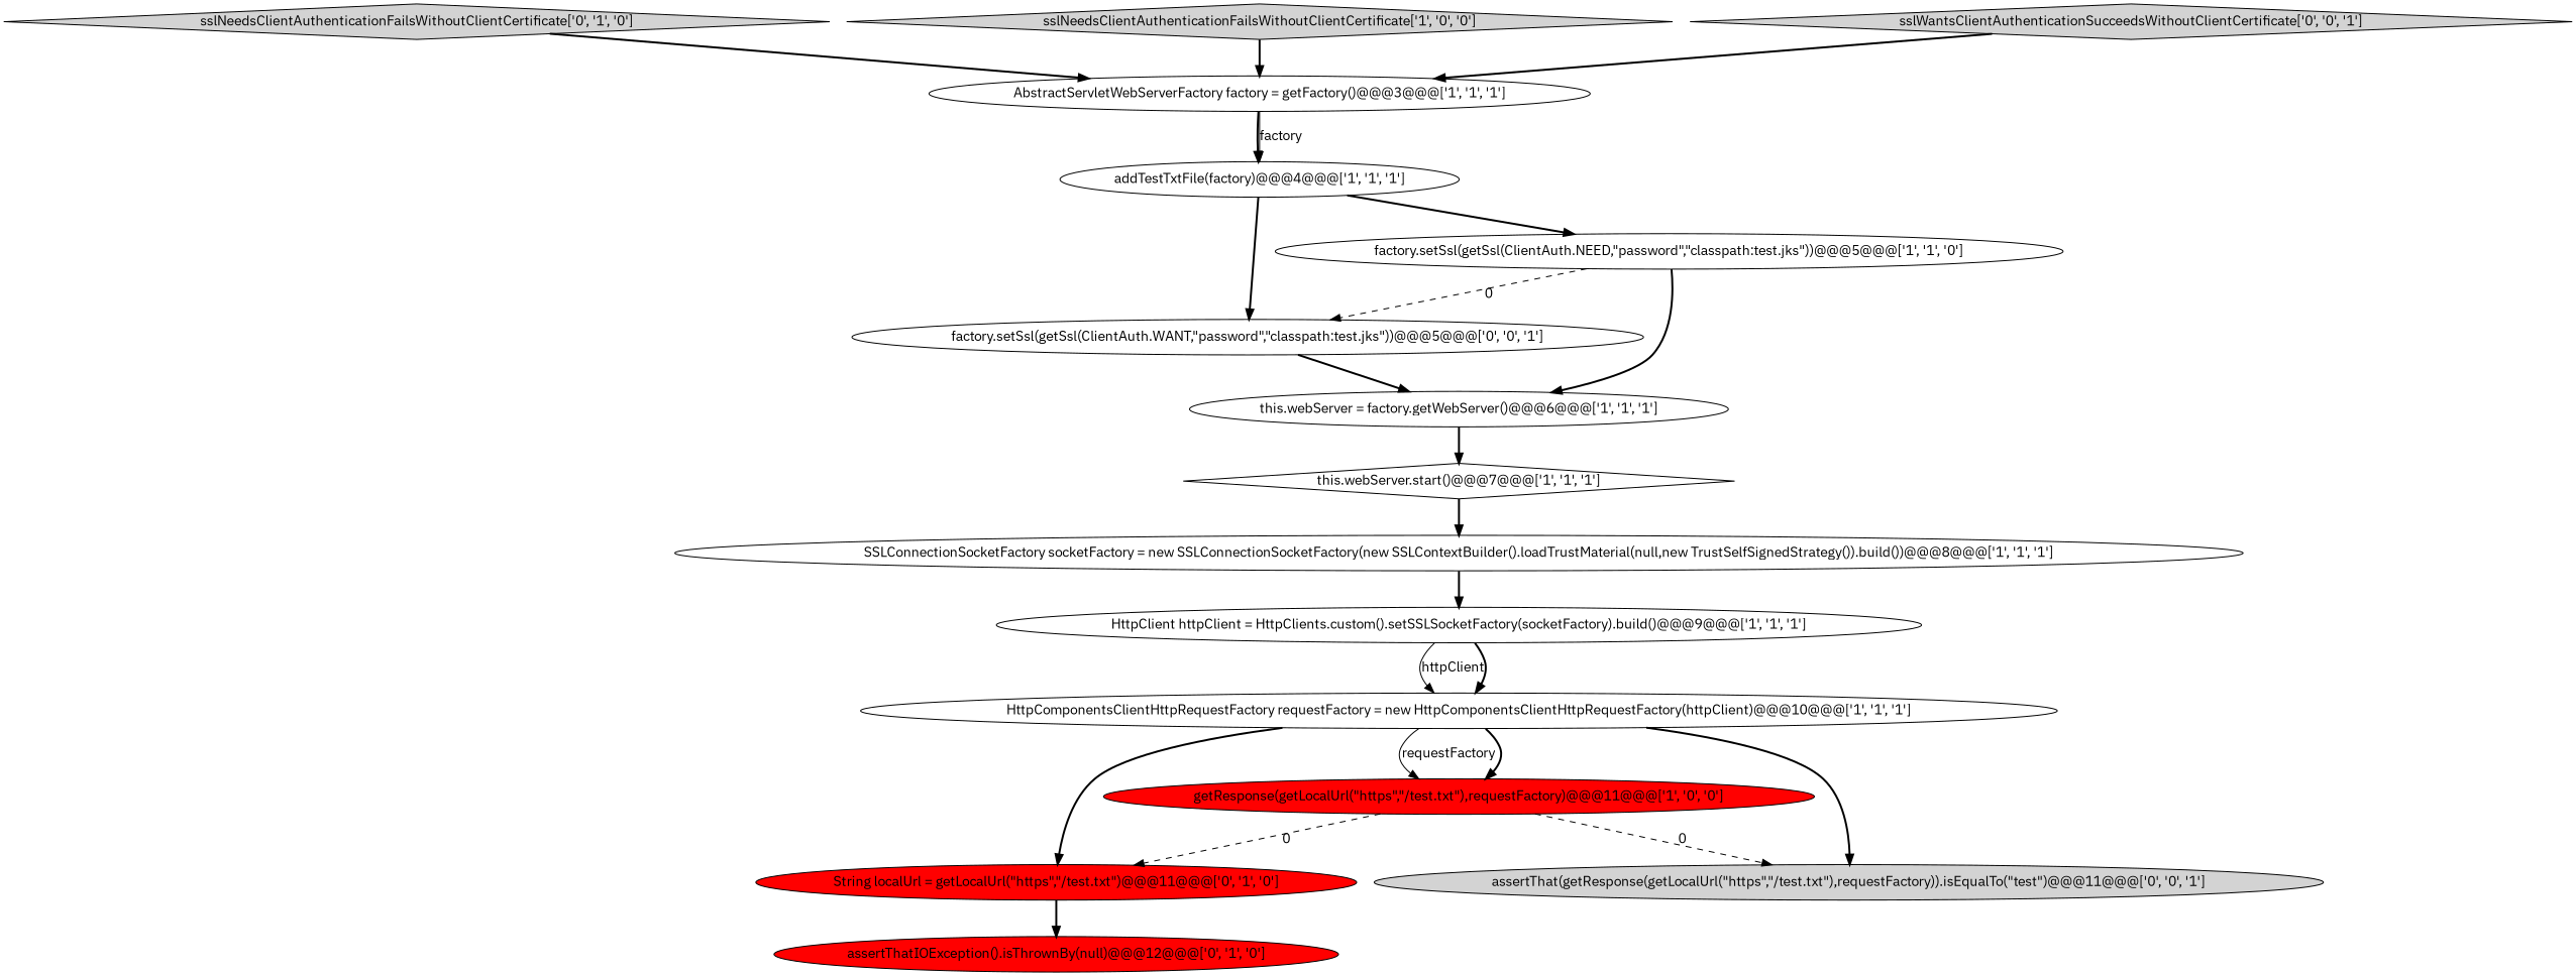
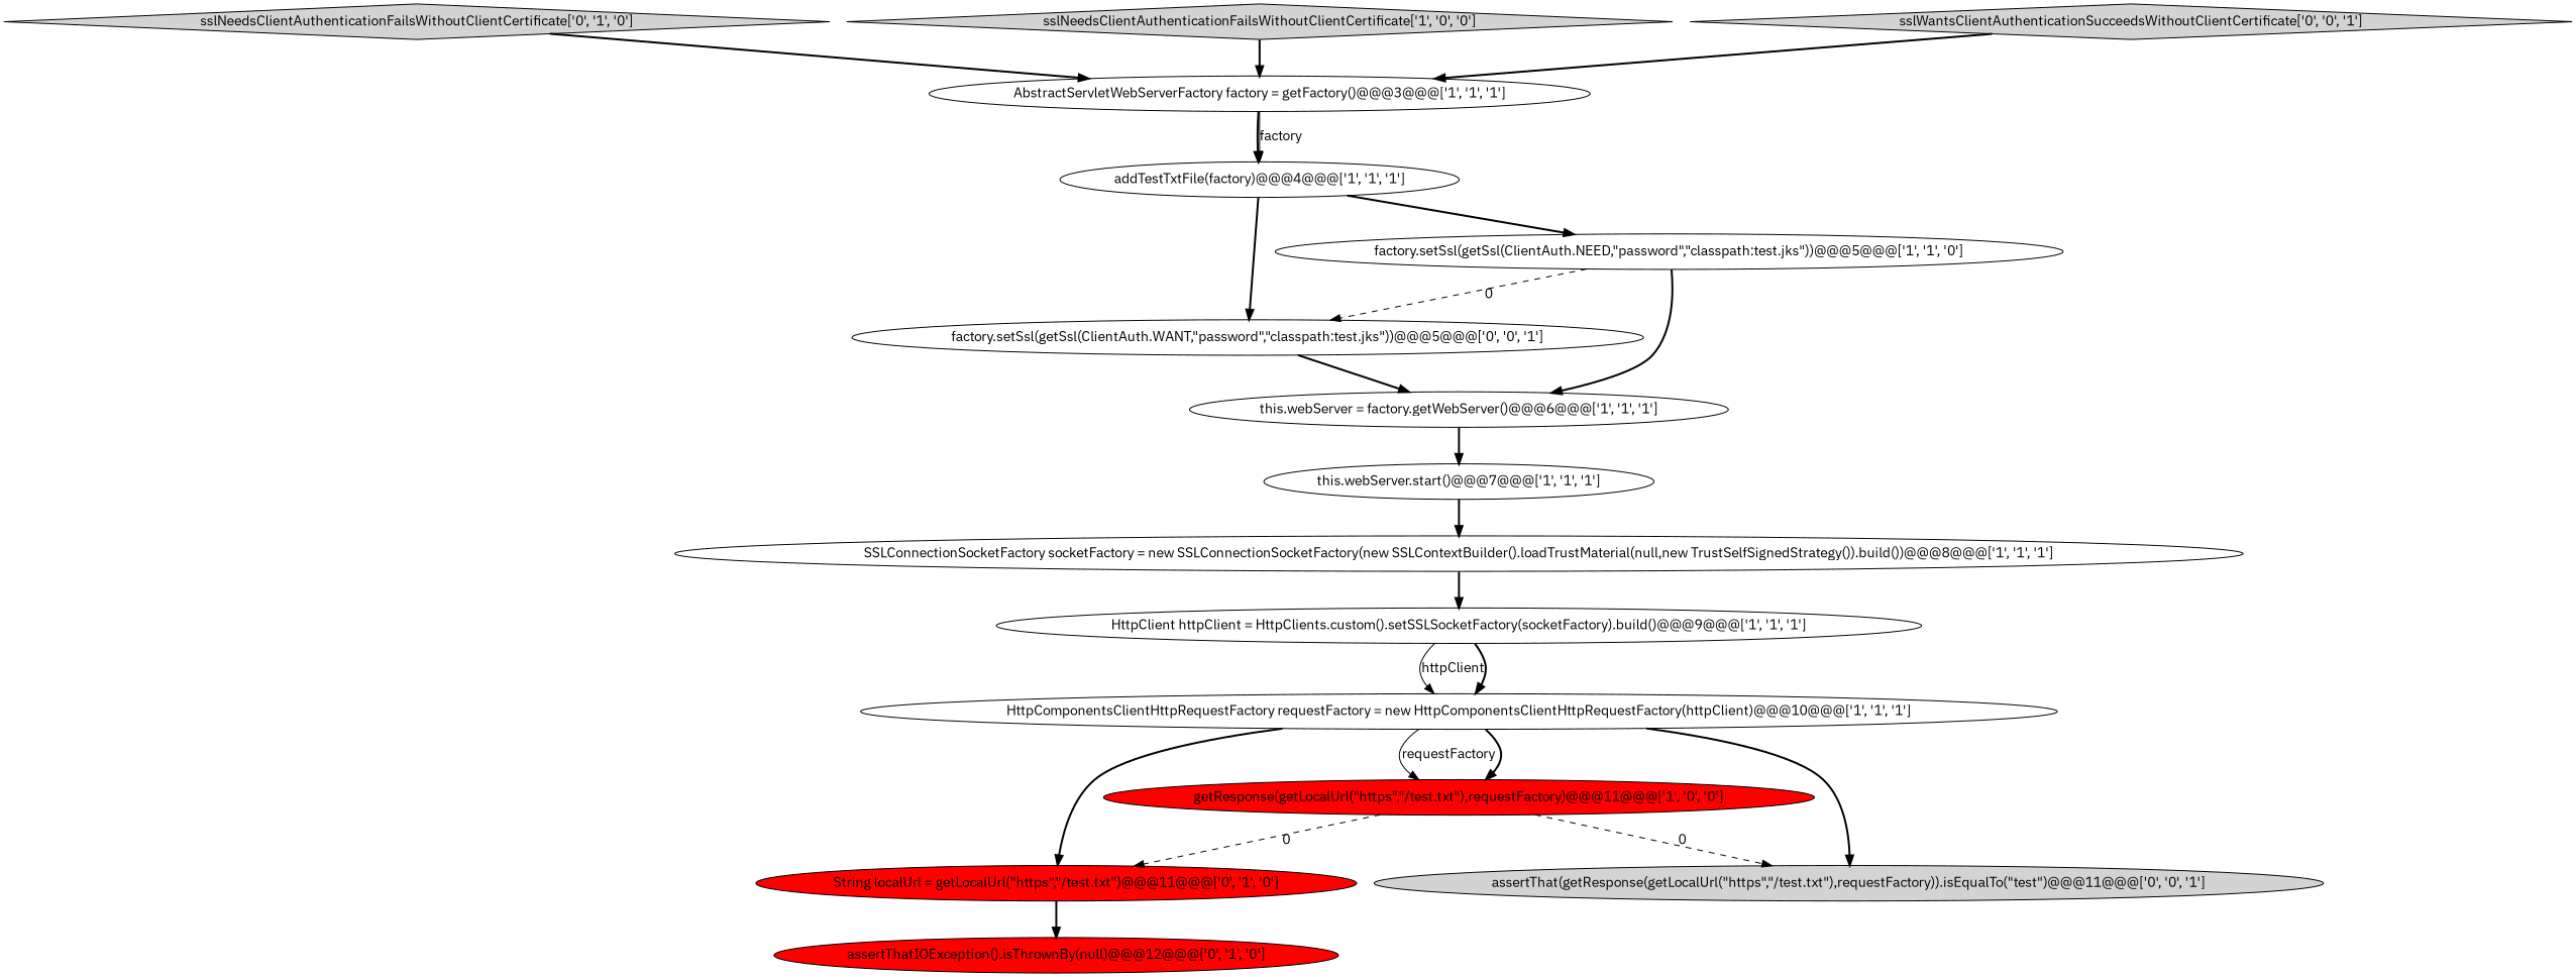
  digraph {
    fontname="IBM Plex Sans"
    node [fillcolor=white shape=ellipse style=filled fontname="IBM Plex Sans"]
    edge [style=bold fontname="IBM Plex Sans"]
    n1 [fillcolor=red label="String localUrl = getLocalUrl(\"https\",\"/test.txt\")@@@11@@@['0', '1', '0']"]
    n2 [fillcolor=red label="assertThatIOException().isThrownBy(null)@@@12@@@['0', '1', '0']"]
    n3 [label="factory.setSsl(getSsl(ClientAuth.WANT,\"password\",\"classpath:test.jks\"))@@@5@@@['0', '0', '1']"]
    n4 [label="this.webServer = factory.getWebServer()@@@6@@@['1', '1', '1']"]
-   n5 [label="this.webServer.start()@@@7@@@['1', '1', '1']" shape=diamond]
+   n5 [label="this.webServer.start()@@@7@@@['1', '1', '1']"]
    n6 [label="SSLConnectionSocketFactory socketFactory = new SSLConnectionSocketFactory(new SSLContextBuilder().loadTrustMaterial(null,new TrustSelfSignedStrategy()).build())@@@8@@@['1', '1', '1']"]
    n7 [fillcolor=lightgray label="sslNeedsClientAuthenticationFailsWithoutClientCertificate['0', '1', '0']" shape=diamond]
    n8 [label="AbstractServletWebServerFactory factory = getFactory()@@@3@@@['1', '1', '1']"]
    n9 [label="HttpClient httpClient = HttpClients.custom().setSSLSocketFactory(socketFactory).build()@@@9@@@['1', '1', '1']"]
    n10 [label="HttpComponentsClientHttpRequestFactory requestFactory = new HttpComponentsClientHttpRequestFactory(httpClient)@@@10@@@['1', '1', '1']"]
    n11 [fillcolor=lightgray label="sslNeedsClientAuthenticationFailsWithoutClientCertificate['1', '0', '0']" shape=diamond]
    n12 [fillcolor=lightgray label="assertThat(getResponse(getLocalUrl(\"https\",\"/test.txt\"),requestFactory)).isEqualTo(\"test\")@@@11@@@['0', '0', '1']"]
    n13 [fillcolor=lightgray label="sslWantsClientAuthenticationSucceedsWithoutClientCertificate['0', '0', '1']" shape=diamond]
    n14 [fillcolor=red label="getResponse(getLocalUrl(\"https\",\"/test.txt\"),requestFactory)@@@11@@@['1', '0', '0']"]
    n15 [label="factory.setSsl(getSsl(ClientAuth.NEED,\"password\",\"classpath:test.jks\"))@@@5@@@['1', '1', '0']"]
    n16 [label="addTestTxtFile(factory)@@@4@@@['1', '1', '1']"]
    n1 -> n2
    n3 -> n4
    n4 -> n5
    n5 -> n6
    n6 -> n9
    n7 -> n8
    n8 -> n16
    n8 -> n16 [label=factory style=solid]
    n9 -> n10 [label=httpClient style=solid]
    n9 -> n10
    n10 -> n1
    n10 -> n12
    n10 -> n14
    n10 -> n14 [label=requestFactory style=solid]
    n11 -> n8
    n13 -> n8
    n14 -> n1 [label=0 style=dashed]
    n14 -> n12 [label=0 style=dashed]
    n15 -> n3 [label=0 style=dashed]
    n15 -> n4
    n16 -> n3
    n16 -> n15
  }
